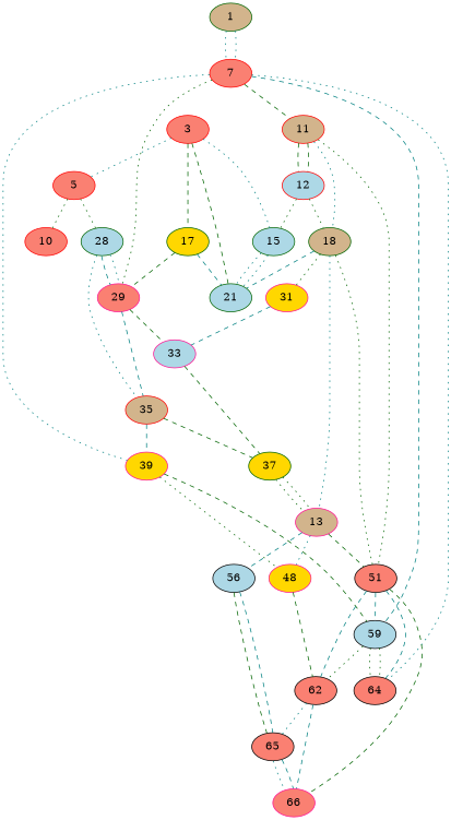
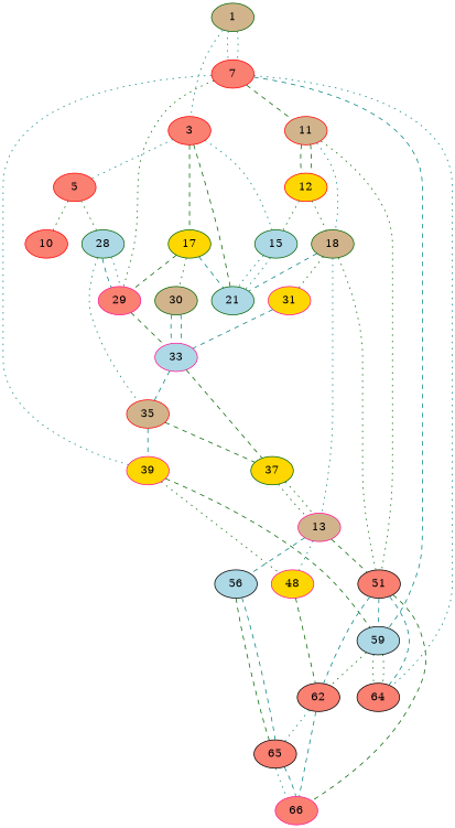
  graph {
    node [color=darkgreen fillcolor=salmon style=filled]
    edge [color=teal style=dotted]
    1 [fillcolor=tan super="+2"]
    3 [color=red super="+4+13"]
    7 [color=red super="+8"]
    5 [color=red super="+6+27"]
    15 [fillcolor=lightblue]
    17 [fillcolor=gold super="+24"]
    21 [fillcolor=lightblue super="+23+22"]
    11 [color=red fillcolor=tan]
    39 [color=deeppink fillcolor=gold super="+40"]
    59 [color=black fillcolor=lightblue super="+60"]
    64 [color=black]
    29 [color=deeppink super="+32"]
    10 [color=red]
    28 [fillcolor=lightblue]
+   30 [fillcolor=tan]
    35 [color=red fillcolor=tan super="+36+38"]
-   12 [color=red fillcolor=lightblue super="+16"]
+   12 [color=red fillcolor=gold super="+16"]
    18 [fillcolor=tan super="+19+46"]
    51 [color=black super="+52"]
    48 [color=deeppink fillcolor=gold]
    62 [color=black super="+63"]
    31 [color=deeppink fillcolor=gold]
    n23 [color=deeppink fillcolor=tan label=13 super="+49+44"]
    66 [color=deeppink]
    33 [color=deeppink fillcolor=lightblue super="+34"]
    56 [color=black fillcolor=lightblue super="+57"]
    37 [fillcolor=gold]
    65 [color=black]
+   1 -- 3
    1 -- 7
    1 -- 7
    3 -- 5
    3 -- 15
    3 -- 17 [color=darkgreen style=dashed weight=2]
    3 -- 21 [color=darkgreen style=dashed]
    7 -- 11 [color=darkgreen style=dashed]
    7 -- 39 [weight=2]
    7 -- 59 [style=dashed]
    7 -- 64
    7 -- 29 [color=darkgreen]
    5 -- 10 [color=darkgreen weight=2]
    5 -- 28 [color=darkgreen]
    15 -- 21
    15 -- 21
    17 -- 21 [style=dashed weight=2]
    17 -- 29 [color=darkgreen style=dashed]
+   17 -- 30 [color=darkgreen]
    11 -- 12 [color=darkgreen style=dashed]
    11 -- 12 [color=darkgreen style=dashed]
    11 -- 18
    11 -- 51 [color=darkgreen]
    39 -- 59 [color=darkgreen style=dashed]
    39 -- 48 [color=darkgreen]
    59 -- 64 [color=darkgreen weight=2]
    59 -- 64 [color=darkgreen]
    59 -- 62 [color=darkgreen]
-   29 -- 35 [style=dashed]
+   33 -- 35 [style=dashed]
    29 -- 33 [color=darkgreen style=dashed]
    28 -- 29 [style=dashed]
    28 -- 29
    28 -- 35
+   30 -- 33 [style=dashed]
+   30 -- 33 [style=dashed]
    35 -- 39 [style=dashed weight=2]
    35 -- 37 [color=darkgreen style=dashed]
    12 -- 15 [color=darkgreen]
    12 -- 18 [color=darkgreen]
    18 -- 21 [style=dashed]
    18 -- 51 [color=darkgreen]
    18 -- 31 [color=darkgreen]
    18 -- n23 [weight=3]
    51 -- 59 [style=dashed]
    51 -- 64 [style=dashed]
    51 -- 62 [style=dashed]
    51 -- 66 [color=darkgreen style=dashed]
    48 -- 62 [color=darkgreen style=dashed]
    62 -- 66 [style=dashed]
    62 -- 65
    31 -- 33 [style=dashed]
    n23 -- 51 [color=darkgreen style=dashed]
    n23 -- 48
    n23 -- 56 [style=dashed weight=3]
    33 -- 37 [color=darkgreen style=dashed]
    56 -- 65 [color=darkgreen style=dashed]
    56 -- 65 [style=dashed]
    37 -- n23 [color=darkgreen]
    37 -- n23 [color=darkgreen]
    65 -- 66
    65 -- 66 [style=dashed]
  }
